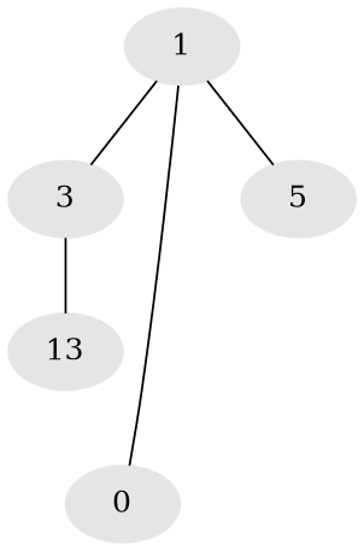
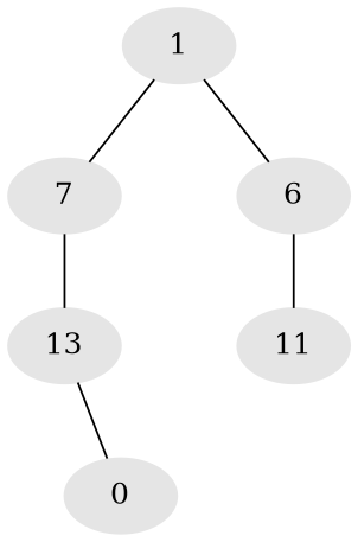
  graph {
    node [color=gray90 style=filled]
    1 [super="+2+5+10+12"]
-   3 [super="+16+20"]
+   3 [super="+16+20" label=7]
    n3 [label=0 super="+7+8+9"]
-   6 [super="+9+18" label=5]
+   6 [super="+9+18"]
    13 [super="+15+17"]
+   11 [super="+14+19"]
    1 -- 3
-   1 -- n3
+   13 -- n3
    1 -- 6
    3 -- 13
+   6 -- 11
  }
